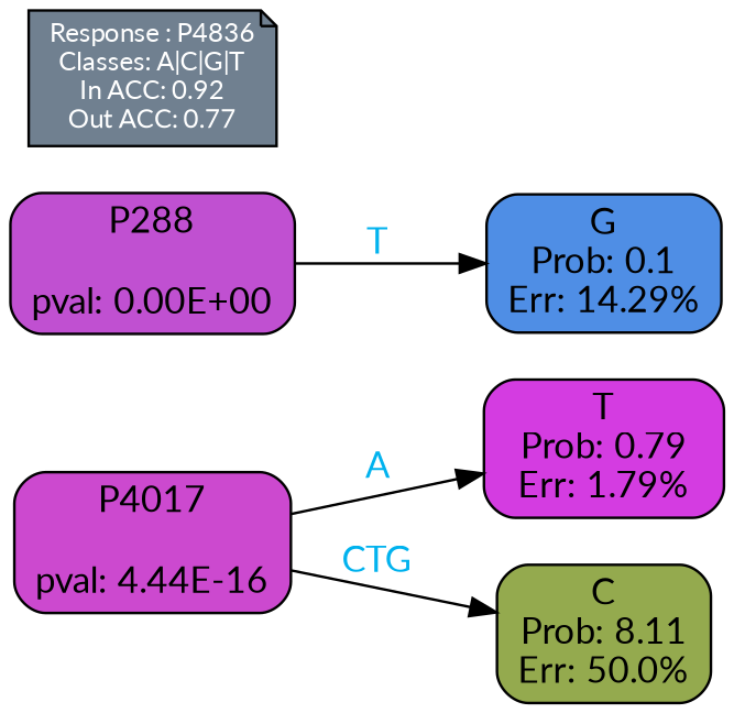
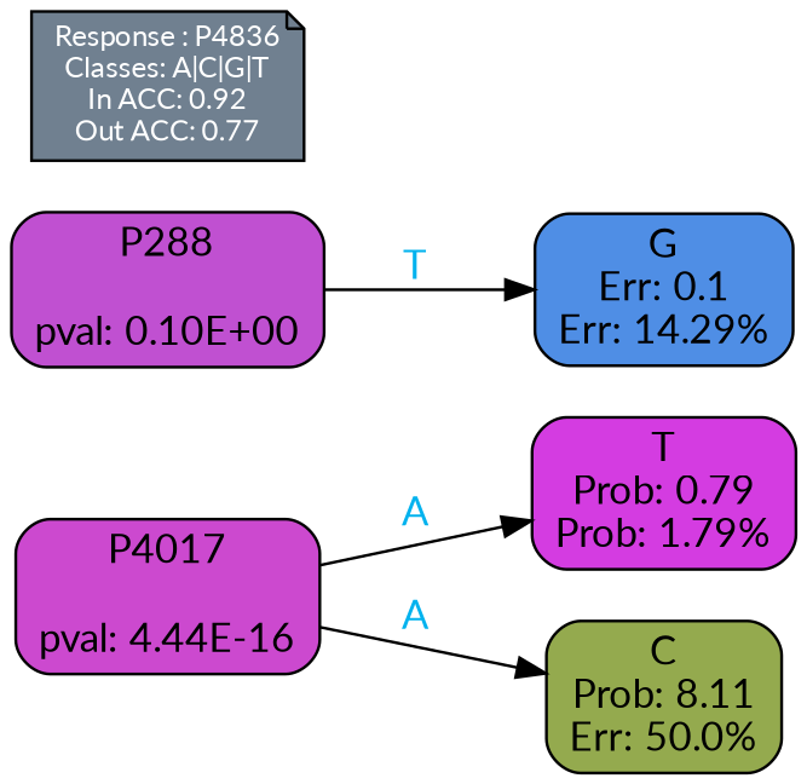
  digraph {
    fontname=Lato
    rankdir=LR
    ranksep=equally
    splines=polylines
    node [color=black fontname=Lato shape=box style="filled, rounded"]
    edge [fontcolor=deepskyblue2 fontname=Lato]
-   n1 [fillcolor="#d43ce1" label="T\nProb: 0.79\nErr: 1.79%"]
+   n1 [fillcolor="#d43ce1" label="T\nProb: 0.79\nProb: 1.79%"]
    n2 [fillcolor="#94aa4e" label="C\nProb: 8.11\nErr: 50.0%"]
-   n3 [fillcolor="#4f8ee5" label="G\nProb: 0.1\nErr: 14.29%"]
+   n3 [fillcolor="#4f8ee5" label="G\nErr: 0.1\nErr: 14.29%"]
    n4 [align=left fillcolor=slategray fontcolor=white fontsize=10 label="Response : P4836\nClasses: A|C|G|T\nIn ACC: 0.92\nOut ACC: 0.77\n" shape=note style=filled]
-   n5 [fillcolor="#c050d1" label="P288\n\npval: 0.00E+00"]
+   n5 [fillcolor="#c050d1" label="P288\n\npval: 0.10E+00"]
    n6 [fillcolor="#cc49cf" label="P4017\n\npval: 4.44E-16"]
    subgraph sub_1 {
      rank=same
      n1
      n2
      n3
    }
    subgraph sub_2 {
      rank=same
      n4
      n5
    }
    n5 -> n3 [label=T]
    n6 -> n1 [label=A]
-   n6 -> n2 [label=CTG]
+   n6 -> n2 [label=A]
  }
